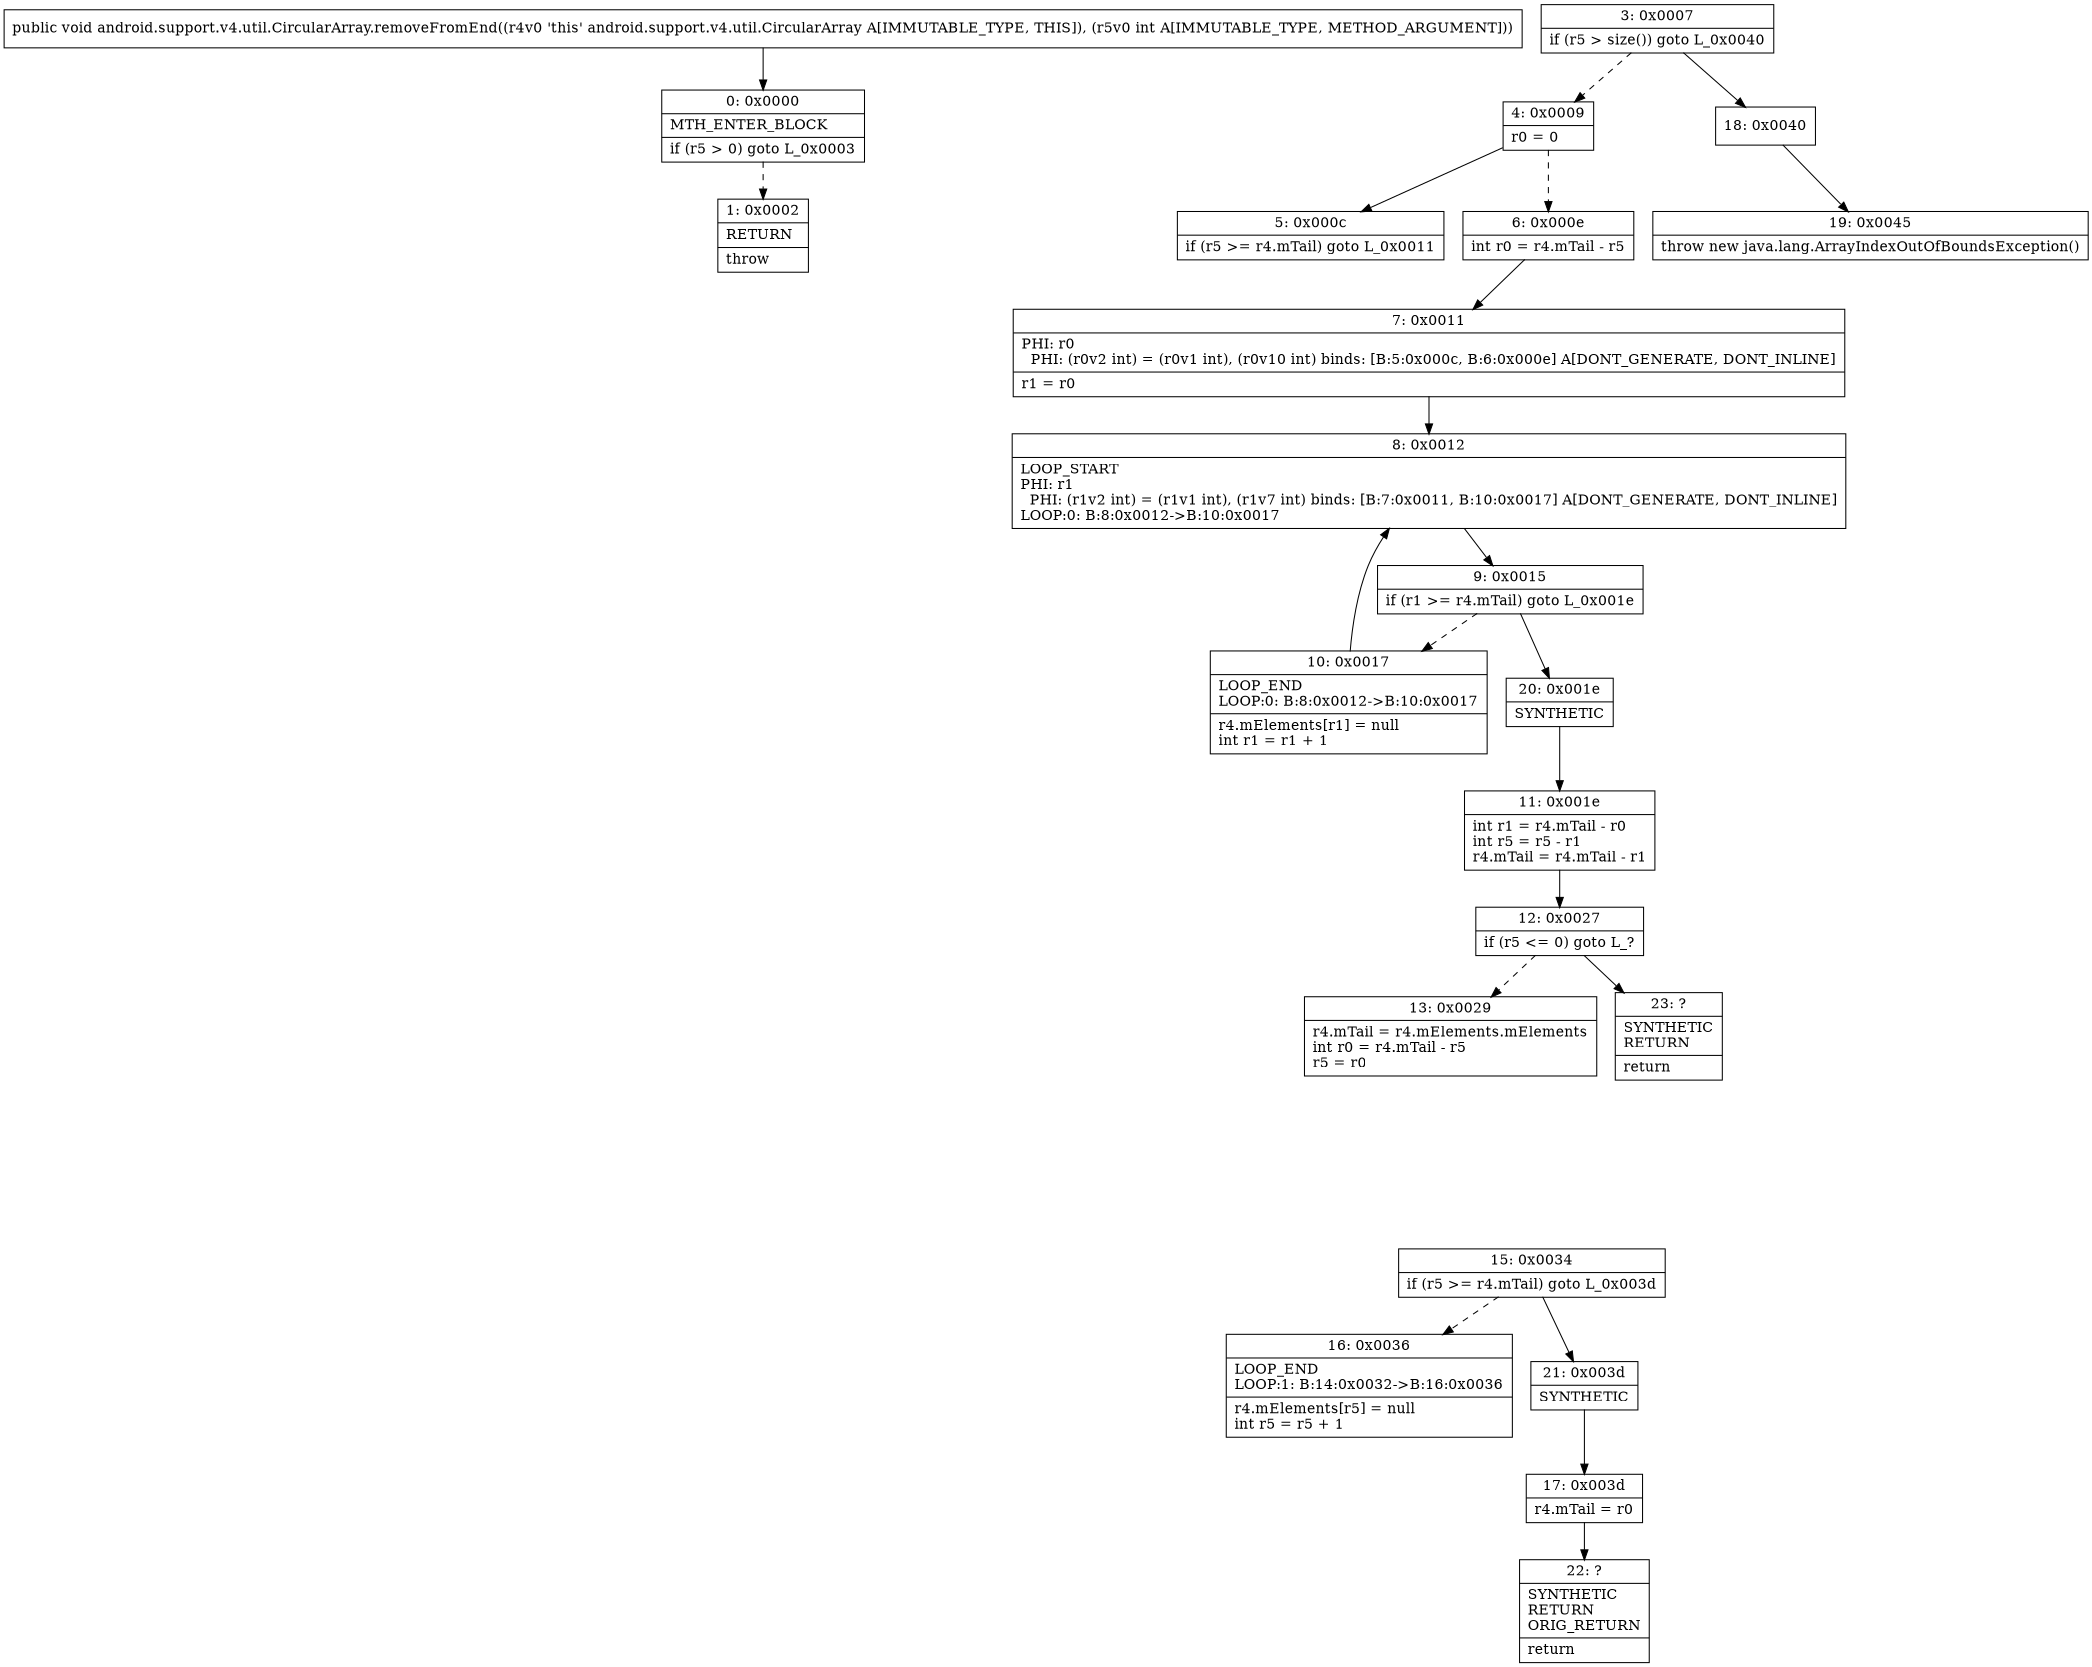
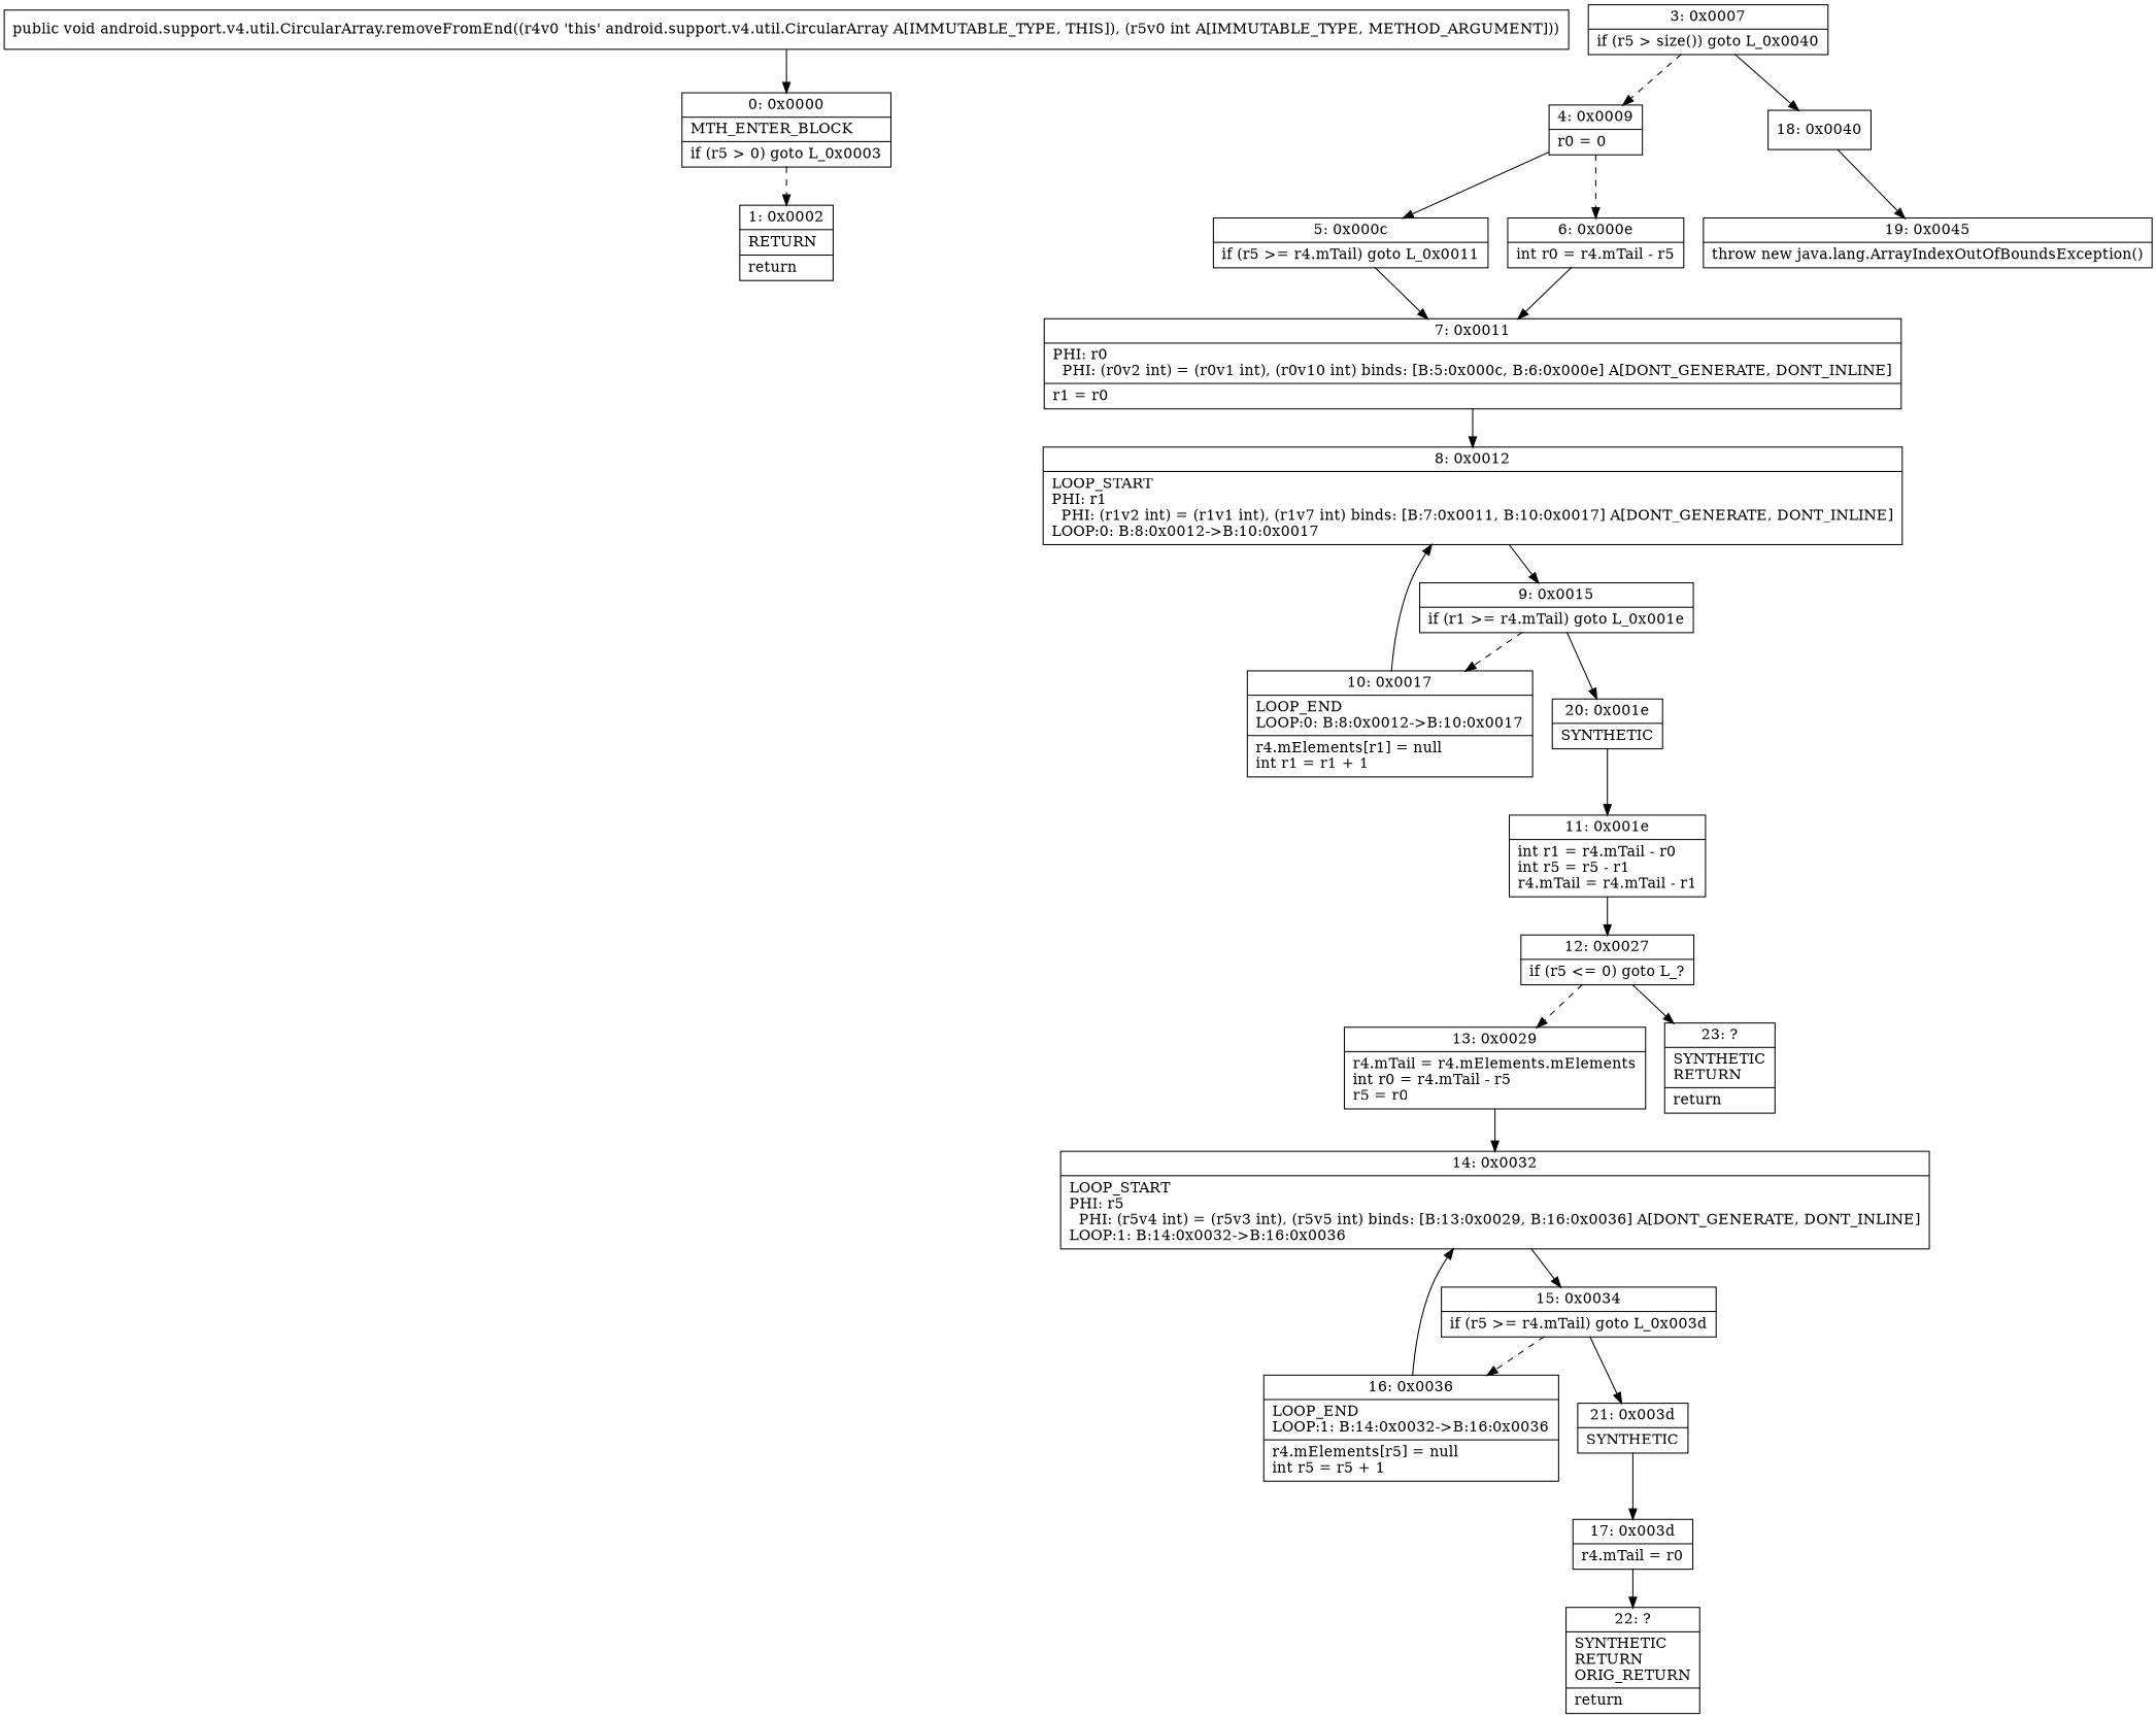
  digraph {
    node [shape=record]
    n1 [label="{0\:\ 0x0000|MTH_ENTER_BLOCK\l|if (r5 \> 0) goto L_0x0003\l}"]
-   n2 [label="{1\:\ 0x0002|RETURN\l|throw\l}"]
+   n2 [label="{1\:\ 0x0002|RETURN\l|return\l}"]
    n3 [label="{3\:\ 0x0007|if (r5 \> size()) goto L_0x0040\l}"]
    n4 [label="{4\:\ 0x0009|r0 = 0\l}"]
    n5 [label="{18\:\ 0x0040}"]
    n6 [label="{5\:\ 0x000c|if (r5 \>= r4.mTail) goto L_0x0011\l}"]
    n7 [label="{6\:\ 0x000e|int r0 = r4.mTail \- r5\l}"]
    n8 [label="{19\:\ 0x0045|throw new java.lang.ArrayIndexOutOfBoundsException()\l}"]
    n9 [label="{7\:\ 0x0011|PHI: r0 \l  PHI: (r0v2 int) = (r0v1 int), (r0v10 int) binds: [B:5:0x000c, B:6:0x000e] A[DONT_GENERATE, DONT_INLINE]\l|r1 = r0\l}"]
    n10 [label="{8\:\ 0x0012|LOOP_START\lPHI: r1 \l  PHI: (r1v2 int) = (r1v1 int), (r1v7 int) binds: [B:7:0x0011, B:10:0x0017] A[DONT_GENERATE, DONT_INLINE]\lLOOP:0: B:8:0x0012\-\>B:10:0x0017\l}"]
    n11 [label="{9\:\ 0x0015|if (r1 \>= r4.mTail) goto L_0x001e\l}"]
    n12 [label="{10\:\ 0x0017|LOOP_END\lLOOP:0: B:8:0x0012\-\>B:10:0x0017\l|r4.mElements[r1] = null\lint r1 = r1 + 1\l}"]
    n13 [label="{20\:\ 0x001e|SYNTHETIC\l}"]
    n14 [label="{11\:\ 0x001e|int r1 = r4.mTail \- r0\lint r5 = r5 \- r1\lr4.mTail = r4.mTail \- r1\l}"]
    n15 [label="{12\:\ 0x0027|if (r5 \<= 0) goto L_?\l}"]
    n16 [label="{13\:\ 0x0029|r4.mTail = r4.mElements.mElements\lint r0 = r4.mTail \- r5\lr5 = r0\l}"]
    n17 [label="{23\:\ ?|SYNTHETIC\lRETURN\l|return\l}"]
+   n18 [label="{14\:\ 0x0032|LOOP_START\lPHI: r5 \l  PHI: (r5v4 int) = (r5v3 int), (r5v5 int) binds: [B:13:0x0029, B:16:0x0036] A[DONT_GENERATE, DONT_INLINE]\lLOOP:1: B:14:0x0032\-\>B:16:0x0036\l}"]
    n19 [label="{15\:\ 0x0034|if (r5 \>= r4.mTail) goto L_0x003d\l}"]
    n20 [label="{16\:\ 0x0036|LOOP_END\lLOOP:1: B:14:0x0032\-\>B:16:0x0036\l|r4.mElements[r5] = null\lint r5 = r5 + 1\l}"]
    n21 [label="{21\:\ 0x003d|SYNTHETIC\l}"]
    n22 [label="{17\:\ 0x003d|r4.mTail = r0\l}"]
    n23 [label="{22\:\ ?|SYNTHETIC\lRETURN\lORIG_RETURN\l|return\l}"]
    n24 [label="{public void android.support.v4.util.CircularArray.removeFromEnd((r4v0 'this' android.support.v4.util.CircularArray A[IMMUTABLE_TYPE, THIS]), (r5v0 int A[IMMUTABLE_TYPE, METHOD_ARGUMENT])) }"]
    n1 -> n2 [style=dashed]
    n3 -> n4 [style=dashed]
    n3 -> n5
    n4 -> n6
    n4 -> n7 [style=dashed]
    n5 -> n8
+   n6 -> n9
    n7 -> n9
    n9 -> n10
    n10 -> n11
    n11 -> n12 [style=dashed]
    n11 -> n13
    n12 -> n10
    n13 -> n14
    n14 -> n15
    n15 -> n16 [style=dashed]
    n15 -> n17
+   n16 -> n18
+   n18 -> n19
    n19 -> n20 [style=dashed]
    n19 -> n21
+   n20 -> n18
    n21 -> n22
    n22 -> n23
    n24 -> n1
  }
